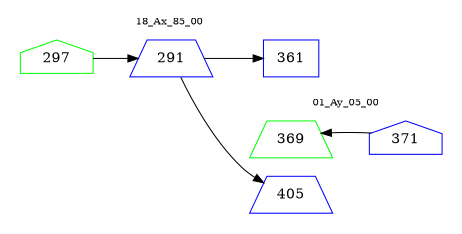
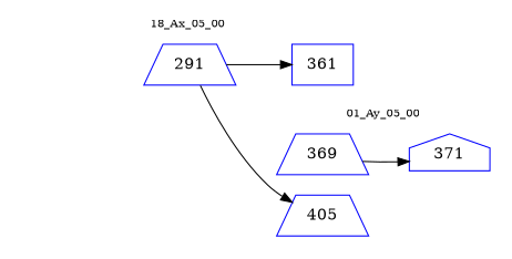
  digraph {
    rankdir=LR
    node [color=blue shape=trapezium]
    edge [color=black]
-   n1 [color=green label=369]
+   n1 [label=369]
    n2 [label=371 shape=house]
    n3 [label=405]
-   n4 [color=green label=297 shape=house]
    n5 [label=291]
    n6 [label=361 shape=box]
    subgraph cluster_1 {
      color=white
      fontsize=10
      label="01_Ay_05_00"
      n1
      n2
      n3
    }
    subgraph cluster_2 {
      color=white
      fontsize=10
-     label="18_Ax_85_00"
-     n4
+     label="18_Ax_05_00"
      n5
      n6
    }
-   n2 -> n1
-   n4 -> n5
+   n1 -> n2
    n5 -> n3
    n5 -> n6
  }
